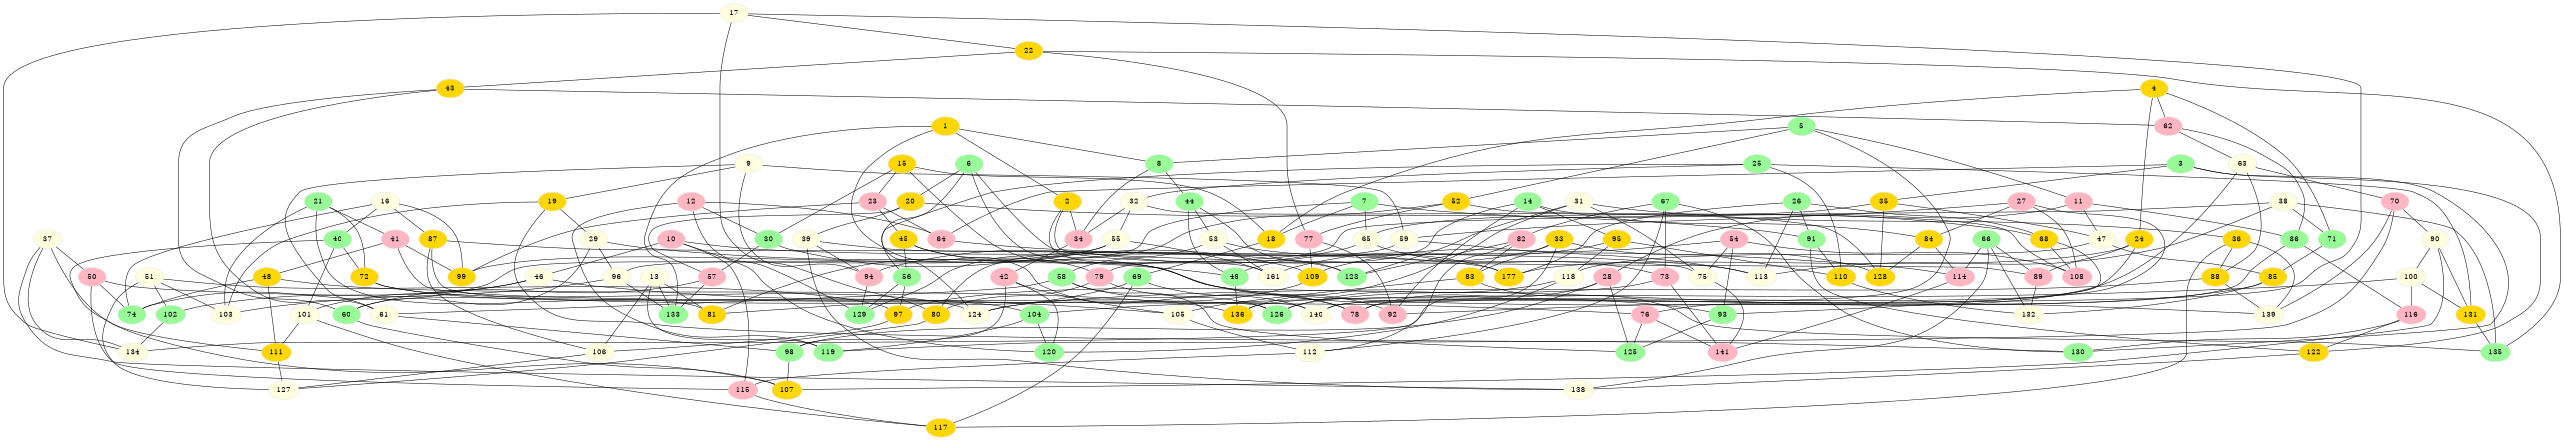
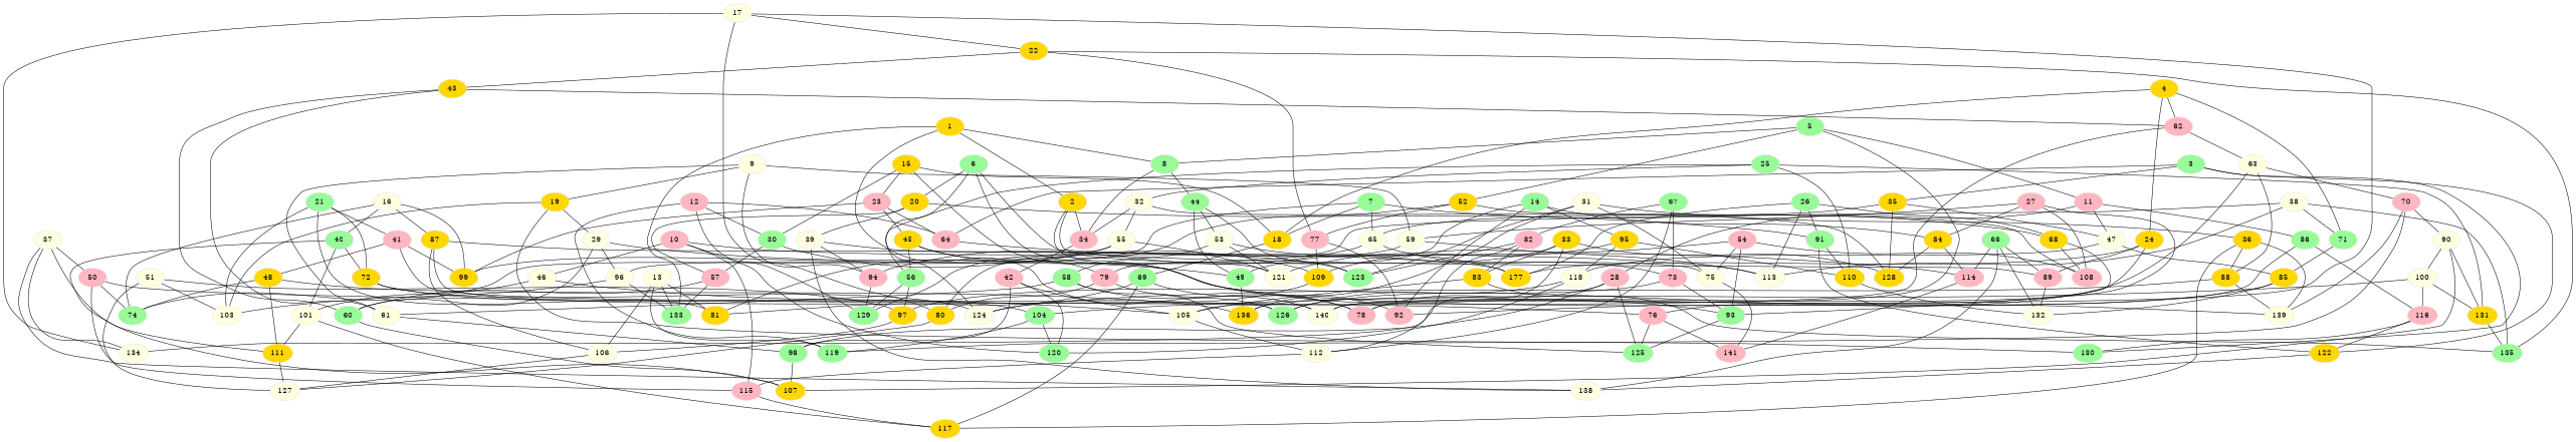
  graph {
    node [color=gray90 fillcolor=gold style=filled]
    1
    2
    8 [fillcolor=palegreen]
    126 [fillcolor=palegreen]
    133 [fillcolor=palegreen]
    34 [fillcolor=lightpink]
    78 [fillcolor=lightpink]
    89 [fillcolor=lightpink]
    44 [fillcolor=palegreen]
    42 [fillcolor=lightpink]
    132 [fillcolor=lightyellow]
    3 [fillcolor=palegreen]
    35
    64 [fillcolor=lightpink]
    122
    130 [fillcolor=palegreen]
    65 [fillcolor=lightyellow]
    47 [fillcolor=lightyellow]
    128
    114 [fillcolor=lightpink]
    138 [fillcolor=lightyellow]
    4
    18
    24
    62 [fillcolor=lightpink]
    71 [fillcolor=palegreen]
    69 [fillcolor=palegreen]
    140 [fillcolor=lightyellow]
    n29 [label=177]
    86 [fillcolor=palegreen]
    63 [fillcolor=lightyellow]
    85
    5 [fillcolor=palegreen]
    11 [fillcolor=lightpink]
    52
    28 [fillcolor=lightpink]
    129 [fillcolor=palegreen]
    77 [fillcolor=lightpink]
    108 [fillcolor=lightpink]
    6 [fillcolor=palegreen]
    20
    75 [fillcolor=lightyellow]
-   121 [fillcolor=lightyellow label=161]
+   121 [fillcolor=lightyellow]
    124 [fillcolor=lightyellow]
    39 [fillcolor=lightyellow]
    57 [fillcolor=lightpink]
    91 [fillcolor=palegreen]
    141 [fillcolor=lightpink]
    7 [fillcolor=palegreen]
    68
    74 [fillcolor=palegreen]
    94 [fillcolor=lightpink]
    73 [fillcolor=lightpink]
    93 [fillcolor=palegreen]
    49 [fillcolor=palegreen]
    123 [fillcolor=palegreen]
    53 [fillcolor=lightyellow]
    19
    9 [fillcolor=lightyellow]
    59 [fillcolor=lightyellow]
    61 [fillcolor=lightyellow]
    29 [fillcolor=lightyellow]
    103 [fillcolor=lightyellow]
    113 [fillcolor=lightyellow]
    80
    98 [fillcolor=palegreen]
    10 [fillcolor=lightpink]
    46 [fillcolor=lightyellow]
    115 [fillcolor=lightpink]
    120 [fillcolor=palegreen]
    101 [fillcolor=lightyellow]
    105 [fillcolor=lightyellow]
-   102 [fillcolor=palegreen]
    117
    125 [fillcolor=palegreen]
    118 [fillcolor=lightyellow]
    136
    116 [fillcolor=lightpink]
    12 [fillcolor=lightpink]
    30 [fillcolor=palegreen]
    119 [fillcolor=palegreen]
    109
    13 [fillcolor=lightyellow]
    81
    106 [fillcolor=lightyellow]
    127 [fillcolor=lightyellow]
    14 [fillcolor=palegreen]
    79 [fillcolor=lightpink]
    84
    92 [fillcolor=lightpink]
    95
    110
    15
    23 [fillcolor=lightpink]
    99
    45
    16 [fillcolor=lightyellow]
    40 [fillcolor=palegreen]
    87
    72
    107
    22
    17 [fillcolor=lightyellow]
    76 [fillcolor=lightpink]
    134 [fillcolor=lightyellow]
    43
    135 [fillcolor=palegreen]
    60 [fillcolor=palegreen]
    96 [fillcolor=lightyellow]
    21 [fillcolor=palegreen]
    41 [fillcolor=lightpink]
    48
    104 [fillcolor=palegreen]
    56 [fillcolor=palegreen]
    139 [fillcolor=lightyellow]
    25 [fillcolor=palegreen]
    32 [fillcolor=lightyellow]
    131
    55 [fillcolor=lightyellow]
    97
    26 [fillcolor=palegreen]
    27 [fillcolor=lightpink]
    31 [fillcolor=lightyellow]
    36
    88
    33
    83
    37 [fillcolor=lightyellow]
    50 [fillcolor=lightpink]
    111
    38 [fillcolor=lightyellow]
    112 [fillcolor=lightyellow]
    58 [fillcolor=palegreen]
    51 [fillcolor=lightyellow]
    54 [fillcolor=lightpink]
    70 [fillcolor=lightpink]
    90 [fillcolor=lightyellow]
    66 [fillcolor=palegreen]
    67 [fillcolor=palegreen]
    82 [fillcolor=lightpink]
    100 [fillcolor=lightyellow]
    1 -- 2
    1 -- 8
    1 -- 126
    1 -- 133
    2 -- 34
    2 -- 78
    2 -- 89
    8 -- 34
    8 -- 44
    34 -- 42
    89 -- 132
    44 -- 49
    44 -- 123
    44 -- 53
    42 -- 98
    42 -- 120
    42 -- 105
    3 -- 35
    3 -- 64
    3 -- 122
    3 -- 130
    35 -- 65
    35 -- 47
    35 -- 128
    64 -- 114
    122 -- 138
    65 -- 94
    65 -- 73
    47 -- 85
    47 -- 118
    114 -- 141
    4 -- 18
    4 -- 24
    4 -- 62
    4 -- 71
    18 -- 69
    24 -- 89
    24 -- 140
    24 -- n29
-   62 -- 86
+   62 -- 105
    62 -- 63
    71 -- 85
    69 -- 117
    69 -- 81
    69 -- 92
    86 -- 136
    86 -- 116
    63 -- 126
    63 -- 88
    63 -- 70
    85 -- 132
    85 -- 92
    5 -- 8
    5 -- 140
    5 -- 11
    5 -- 52
    11 -- 47
    11 -- 86
    11 -- 28
    52 -- 129
    52 -- 77
    52 -- 108
    28 -- 78
    28 -- 98
    28 -- 125
    77 -- 109
    77 -- 92
    6 -- 20
    6 -- 75
    6 -- 121
    6 -- 124
    20 -- 39
    20 -- 57
    20 -- 91
    75 -- 141
    39 -- 138
    39 -- 94
    39 -- 123
    57 -- 133
    57 -- 60
    91 -- 122
    91 -- 110
    7 -- 65
    7 -- 18
    7 -- 68
    7 -- 74
    68 -- 108
    68 -- 93
    94 -- 129
-   73 -- 141
+   73 -- 93
    73 -- 97
    93 -- 125
    49 -- 136
    53 -- n29
    53 -- 121
    53 -- 58
    19 -- 130
    19 -- 29
    19 -- 103
    9 -- 94
    9 -- 19
    9 -- 59
    9 -- 61
    59 -- 113
    59 -- 80
    61 -- 98
    29 -- 49
    29 -- 60
    29 -- 96
    80 -- 127
    98 -- 107
    10 -- 113
    10 -- 46
    10 -- 115
    10 -- 120
    46 -- 101
    46 -- 105
-   46 -- 102
    115 -- 117
    101 -- 117
    101 -- 111
    105 -- 112
-   102 -- 134
    118 -- 126
    118 -- 120
    116 -- 122
    116 -- 130
    12 -- 64
    12 -- 129
    12 -- 30
    12 -- 119
    30 -- 57
    30 -- 109
    109 -- 124
    13 -- 133
    13 -- 119
    13 -- 81
    13 -- 106
    106 -- 127
    14 -- 79
    14 -- 84
    14 -- 92
    14 -- 95
    79 -- 140
    79 -- 80
    84 -- 128
    84 -- 114
    95 -- 121
    95 -- 118
    95 -- 110
    110 -- 132
    15 -- 18
    15 -- 93
    15 -- 30
    15 -- 23
    23 -- 64
    23 -- 99
    23 -- 45
    45 -- 79
    45 -- 56
    45 -- 139
    16 -- 74
    16 -- 99
    16 -- 40
    16 -- 87
    40 -- 101
    40 -- 72
    40 -- 107
    87 -- 140
    87 -- n29
    87 -- 106
    72 -- 124
    72 -- 104
    22 -- 77
    22 -- 43
    22 -- 135
    17 -- 80
    17 -- 22
    17 -- 76
    17 -- 134
    76 -- 141
    76 -- 125
    43 -- 62
    43 -- 61
    43 -- 60
    60 -- 107
    96 -- 133
    96 -- 103
    21 -- 103
    21 -- 81
    21 -- 72
    21 -- 41
    41 -- 126
    41 -- 99
    41 -- 48
    48 -- 74
    48 -- 136
    48 -- 111
    104 -- 120
    104 -- 119
    56 -- 129
    56 -- 97
    25 -- 110
    25 -- 56
    25 -- 32
    25 -- 131
    32 -- 34
    32 -- 128
    32 -- 55
    131 -- 135
    55 -- 121
    55 -- 81
    55 -- 99
    97 -- 106
    26 -- n29
    26 -- 91
    26 -- 68
    26 -- 113
    27 -- 78
    27 -- 108
    27 -- 59
    27 -- 84
    31 -- 75
    31 -- 123
    31 -- 136
    31 -- 36
    36 -- 117
    36 -- 139
    36 -- 88
    88 -- 124
    88 -- 139
    33 -- 128
    33 -- 49
    33 -- 134
    33 -- 83
    83 -- 105
    83 -- 135
    37 -- 138
    37 -- 134
    37 -- 50
    37 -- 111
    50 -- 74
    50 -- 115
    50 -- 76
    111 -- 127
    38 -- 71
    38 -- 113
    38 -- 135
    38 -- 96
    112 -- 115
    58 -- 78
    58 -- 61
    58 -- 125
    51 -- 103
-   51 -- 102
    51 -- 127
    51 -- 97
    54 -- 108
    54 -- 75
    54 -- 93
    54 -- 109
    70 -- 119
    70 -- 139
    70 -- 90
    90 -- 107
    90 -- 131
    90 -- 100
    66 -- 89
    66 -- 132
    66 -- 114
    66 -- 138
-   67 -- 130
    67 -- 73
    67 -- 112
    67 -- 82
    82 -- 123
    82 -- 83
    82 -- 112
    100 -- 116
    100 -- 104
    100 -- 131
  }
